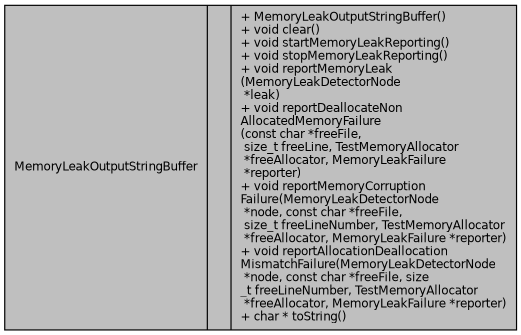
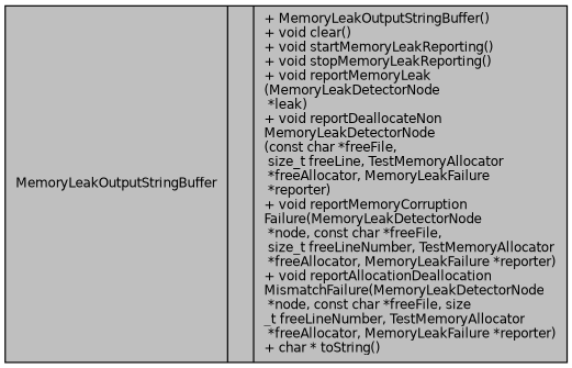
  digraph {
    rankdir=LR
-   n1 [color=black fillcolor=grey75 fontcolor=black fontname=Helvetica fontsize=10 height=0.2 label="{MemoryLeakOutputStringBuffer\n||+  MemoryLeakOutputStringBuffer()\l+ void clear()\l+ void startMemoryLeakReporting()\l+ void stopMemoryLeakReporting()\l+ void reportMemoryLeak\l(MemoryLeakDetectorNode\l *leak)\l+ void reportDeallocateNon\lAllocatedMemoryFailure\l(const char *freeFile,\l size_t freeLine, TestMemoryAllocator\l *freeAllocator, MemoryLeakFailure\l *reporter)\l+ void reportMemoryCorruption\lFailure(MemoryLeakDetectorNode\l *node, const char *freeFile,\l size_t freeLineNumber, TestMemoryAllocator\l *freeAllocator, MemoryLeakFailure *reporter)\l+ void reportAllocationDeallocation\lMismatchFailure(MemoryLeakDetectorNode\l *node, const char *freeFile, size\l_t freeLineNumber, TestMemoryAllocator\l *freeAllocator, MemoryLeakFailure *reporter)\l+ char * toString()\l}" shape=record style=filled width=0.4]
+   n1 [color=black fillcolor=grey75 fontcolor=black fontname=Helvetica fontsize=10 height=0.2 label="{MemoryLeakOutputStringBuffer\n||+  MemoryLeakOutputStringBuffer()\l+ void clear()\l+ void startMemoryLeakReporting()\l+ void stopMemoryLeakReporting()\l+ void reportMemoryLeak\l(MemoryLeakDetectorNode\l *leak)\l+ void reportDeallocateNon\lMemoryLeakDetectorNode\l(const char *freeFile,\l size_t freeLine, TestMemoryAllocator\l *freeAllocator, MemoryLeakFailure\l *reporter)\l+ void reportMemoryCorruption\lFailure(MemoryLeakDetectorNode\l *node, const char *freeFile,\l size_t freeLineNumber, TestMemoryAllocator\l *freeAllocator, MemoryLeakFailure *reporter)\l+ void reportAllocationDeallocation\lMismatchFailure(MemoryLeakDetectorNode\l *node, const char *freeFile, size\l_t freeLineNumber, TestMemoryAllocator\l *freeAllocator, MemoryLeakFailure *reporter)\l+ char * toString()\l}" shape=record style=filled width=0.4]
  }
